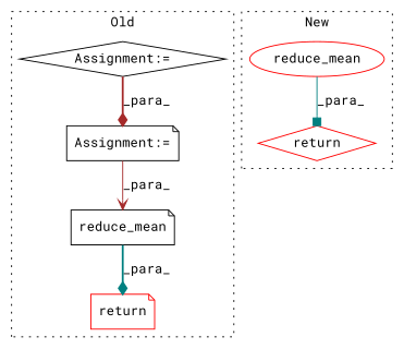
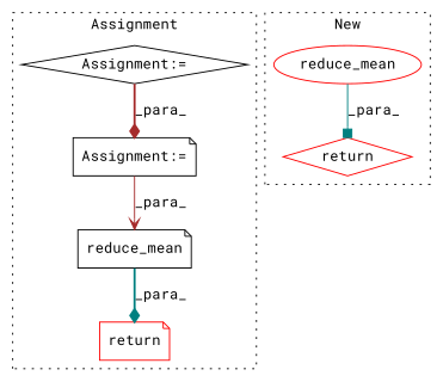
  digraph {
    fontname="Roboto Mono"
    node [a=41 l=7 shape=note color=red fontname="Roboto Mono"]
    edge [color=teal style=bold arrowhead=diamond fontname="Roboto Mono"]
    n1 [label=return s=1045]
    n2 [a=32 l="12,1" label=reduce_mean s="1069,1140" color=black]
    n3 [a=7 l=1 label="Assignment:=" s=896 color=black]
    n4 [a=7 l=1 label="Assignment:=" s=844 shape=diamond color=black]
    n5 [a=32 l="12,1" label=reduce_mean s="776,857" shape=ellipse]
    n6 [label=return s=758 shape=diamond]
    subgraph cluster_1 {
-     label=Old
+     label=Assignment
      style=dotted
      n1
      n2
      n3
      n4
    }
    subgraph cluster_2 {
      label=New
      style=dotted
      n5
      n6
    }
    n2 -> n1 [label=_para_]
    n3 -> n2 [label=_para_ color=brown style=solid arrowhead=vee]
    n4 -> n3 [label=_para_ color=brown]
    n5 -> n6 [label=_para_ style=solid arrowhead=box]
  }
